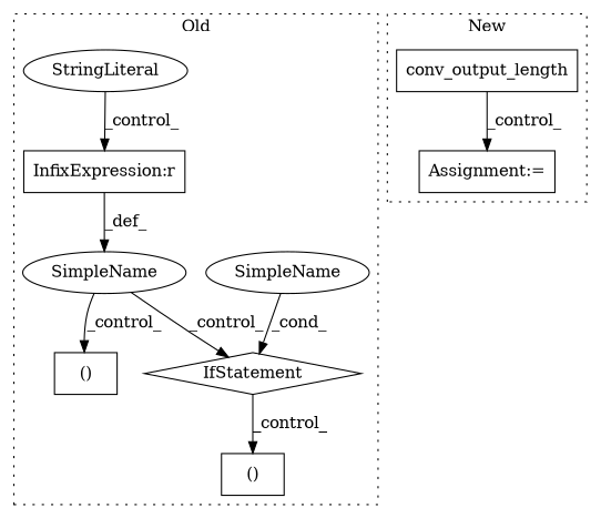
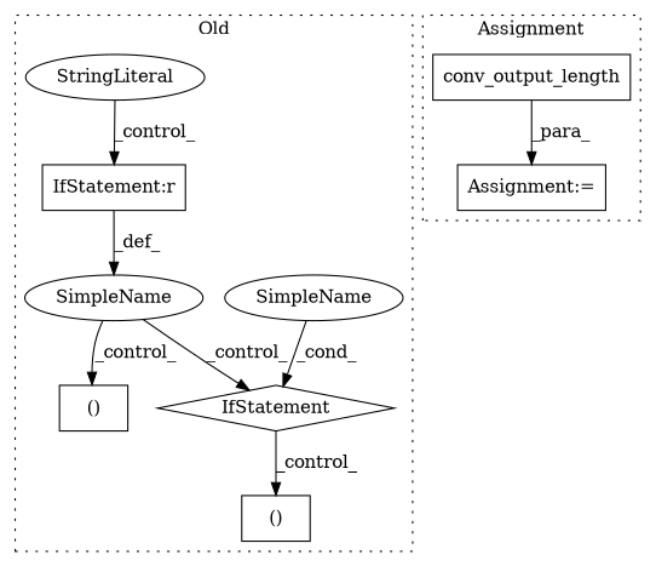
  digraph {
    node [a=106 shape=box]
    n1 [a=25 l="4,2" label=IfStatement s="978,1005" shape=diamond]
    n2 [l=88 label="()" s=1028]
    n3 [a=42 label=SimpleName shape=ellipse]
    n4 [l=66 label="()" s=893]
    n5 [a=42 label=SimpleName shape=ellipse]
-   n6 [a=27 l=4 label="InfixExpression:r" s=860]
+   n6 [a=27 l=4 label="IfStatement:r" s=860]
    n7 [a=45 l=6 label=StringLiteral s=864 shape=ellipse]
    n8 [a=32 l="19,1" label=conv_output_length s="939,1017"]
    n9 [a=7 l=6 label="Assignment:=" s=1029]
    subgraph cluster_1 {
      label=Old
      style=dotted
      n1
      n2
      n3
      n4
      n5
      n6
      n7
    }
    subgraph cluster_2 {
-     label=New
+     label=Assignment
      style=dotted
      n8
      n9
    }
    n1 -> n2 [label=_control_]
    n3 -> n1 [label=_control_]
    n3 -> n4 [label=_control_]
    n5 -> n1 [label=_cond_]
    n6 -> n3 [label=_def_]
    n7 -> n6 [label=_control_]
-   n8 -> n9 [label=_control_]
+   n8 -> n9 [label=_para_]
  }
